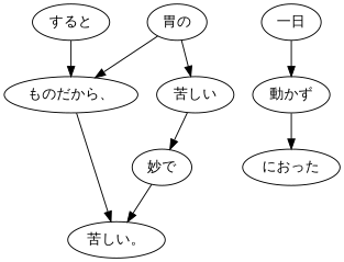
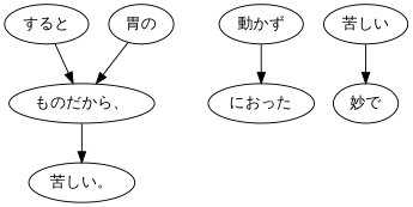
  digraph {
    fontname="Patrick Hand"
    node [fontname="Patrick Hand"]
    edge [fontname="Patrick Hand"]
    n1 [label="すると"]
    n2 [label="ものだから、"]
    n3 [label="苦しい。"]
-   n4 [label="一日"]
    n5 [label="動かず"]
    n6 [label="におった"]
    n7 [label="胃の"]
    n8 [label="苦しい"]
    n9 [label="妙で"]
    n1 -> n2
    n2 -> n3
-   n4 -> n5
    n5 -> n6
    n7 -> n2
-   n7 -> n8
    n8 -> n9
-   n9 -> n3
  }
